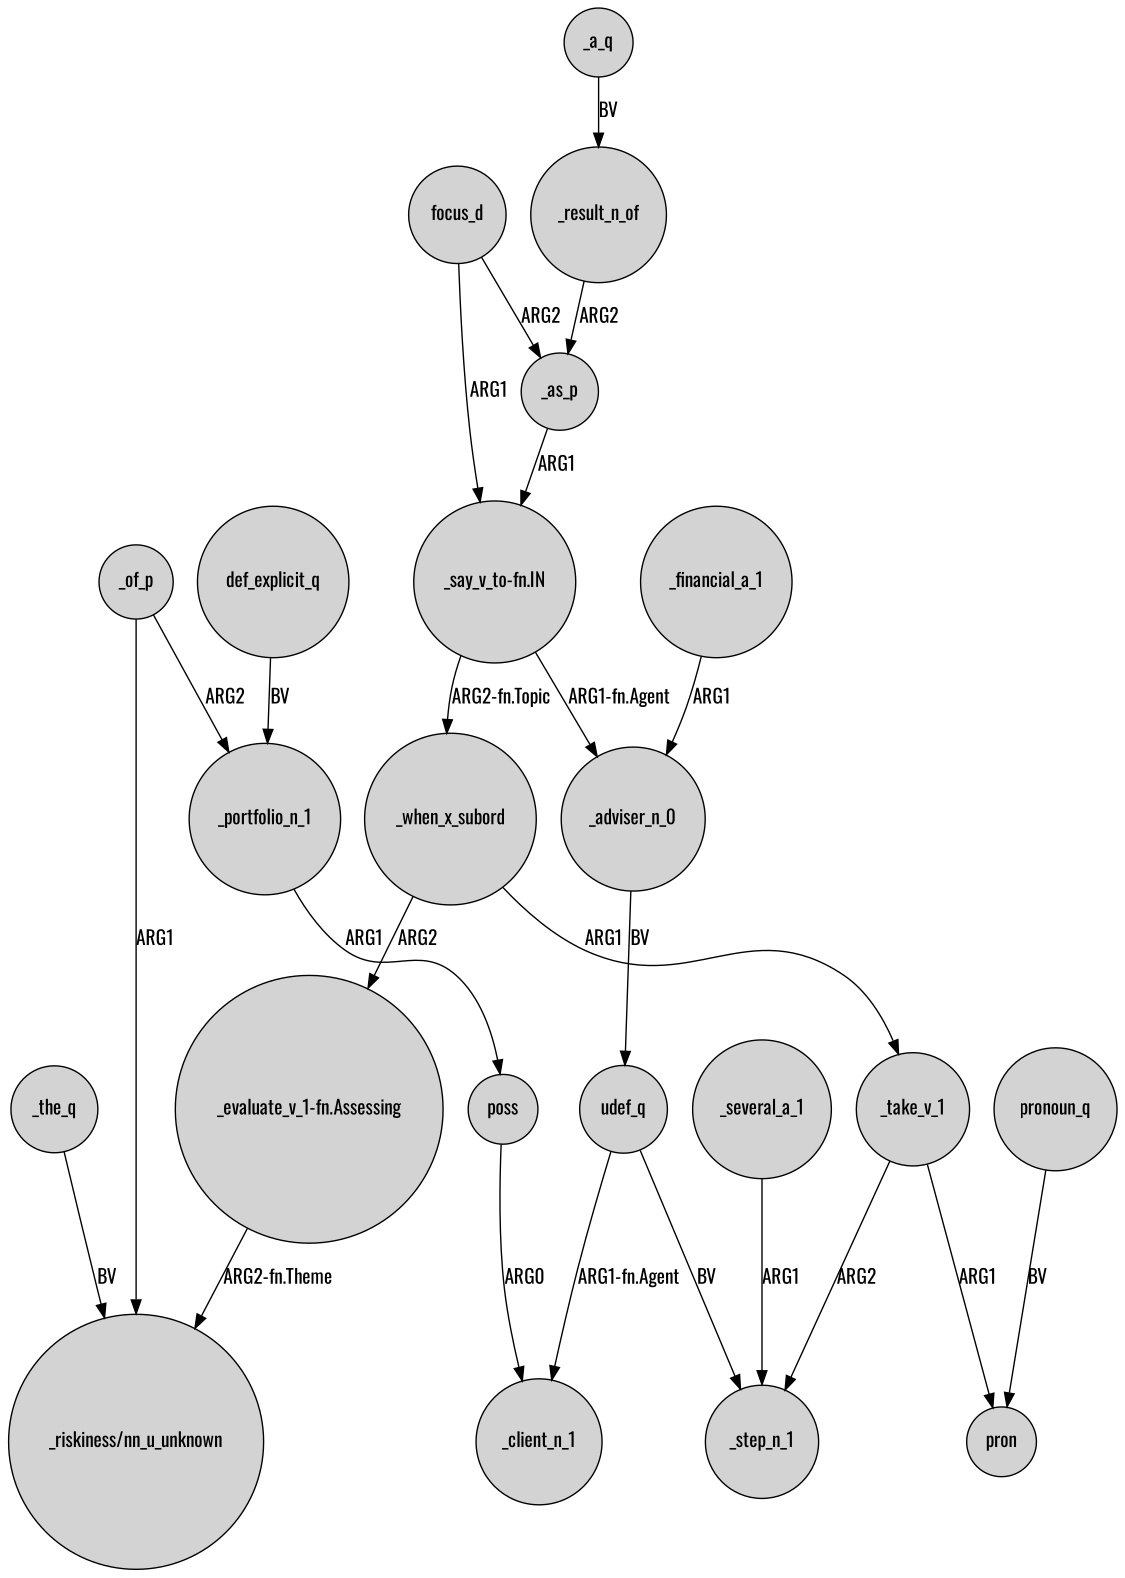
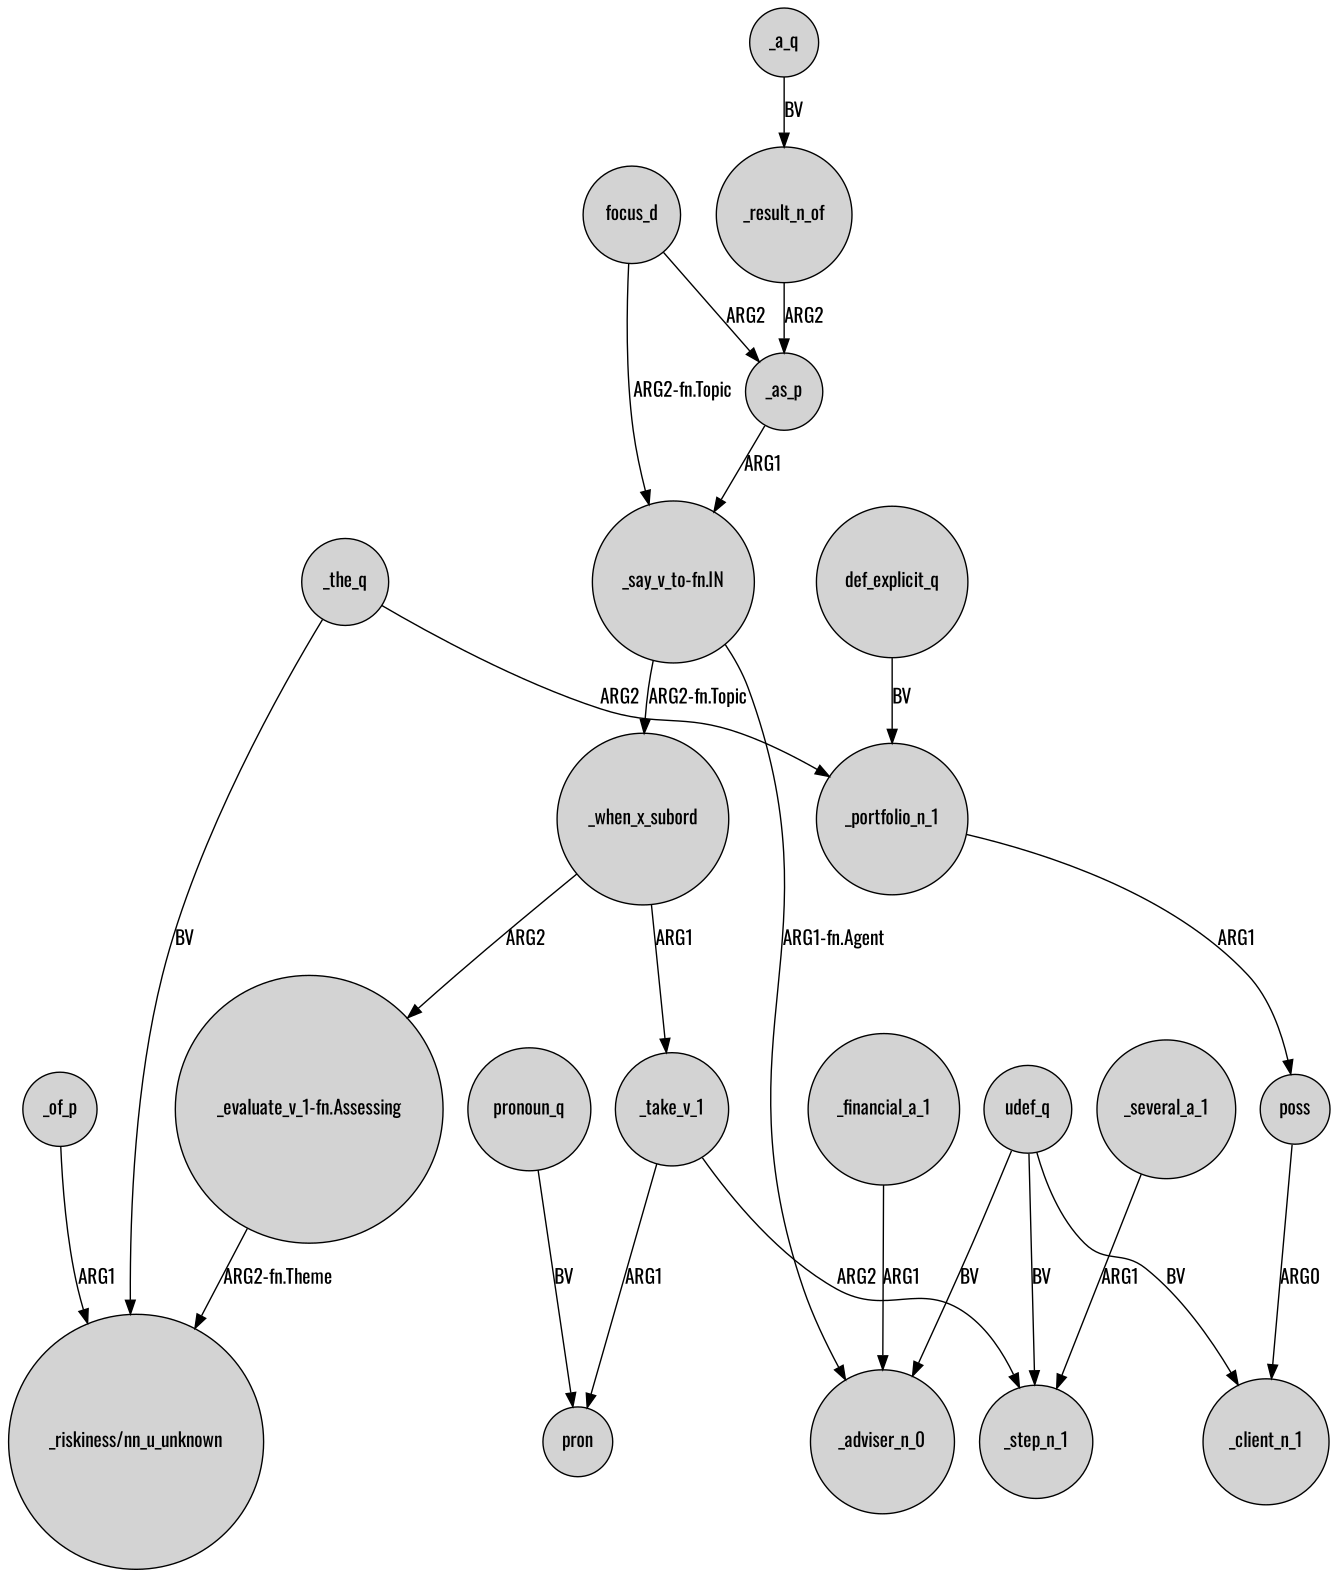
  digraph {
    fontname=Oswald
    node [fontname=Oswald shape=circle style=filled]
    edge [fontname=Oswald]
    _the_q
    "_riskiness/nn_u_unknown"
    n3 [label=_adviser_n_0]
    _financial_a_1
    focus_d
    _as_p
    "_say_v_to-fn.IN"
    _when_x_subord
    _result_n_of
    _a_q
    _take_v_1
    "_evaluate_v_1-fn.Assessing"
    udef_q
    _step_n_1
    _client_n_1
    pron
    poss
    _portfolio_n_1
    def_explicit_q
    pronoun_q
    _several_a_1
    _of_p
    _the_q -> "_riskiness/nn_u_unknown" [label=BV]
    _financial_a_1 -> n3 [label=ARG1]
    focus_d -> _as_p [label=ARG2]
-   focus_d -> "_say_v_to-fn.IN" [label=ARG1]
+   focus_d -> "_say_v_to-fn.IN" [label="ARG2-fn.Topic"]
    _as_p -> "_say_v_to-fn.IN" [label=ARG1]
    "_say_v_to-fn.IN" -> n3 [label="ARG1-fn.Agent"]
    "_say_v_to-fn.IN" -> _when_x_subord [label="ARG2-fn.Topic"]
    _when_x_subord -> _take_v_1 [label=ARG1]
    _when_x_subord -> "_evaluate_v_1-fn.Assessing" [label=ARG2]
    _result_n_of -> _as_p [label=ARG2]
    _a_q -> _result_n_of [label=BV]
    _take_v_1 -> _step_n_1 [label=ARG2]
    _take_v_1 -> pron [label=ARG1]
    "_evaluate_v_1-fn.Assessing" -> "_riskiness/nn_u_unknown" [label="ARG2-fn.Theme"]
-   n3 -> udef_q [label=BV]
+   udef_q -> n3 [label=BV]
    udef_q -> _step_n_1 [label=BV]
-   udef_q -> _client_n_1 [label="ARG1-fn.Agent"]
+   udef_q -> _client_n_1 [label=BV]
    poss -> _client_n_1 [label=ARG0]
    _portfolio_n_1 -> poss [label=ARG1]
    def_explicit_q -> _portfolio_n_1 [label=BV]
    pronoun_q -> pron [label=BV]
    _several_a_1 -> _step_n_1 [label=ARG1]
    _of_p -> "_riskiness/nn_u_unknown" [label=ARG1]
-   _of_p -> _portfolio_n_1 [label=ARG2]
+   _the_q -> _portfolio_n_1 [label=ARG2]
  }
